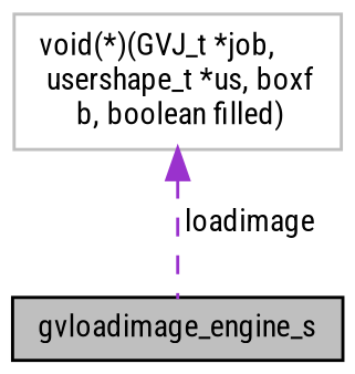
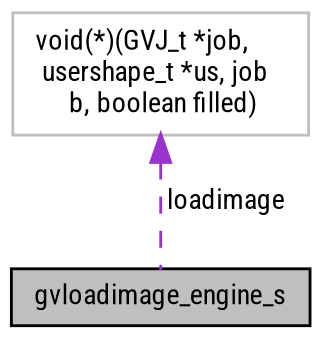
  digraph {
    fontname="Roboto Condensed"
    node [fontname="Roboto Condensed" fontsize=10 shape=record]
    n1 [color=black fillcolor=grey75 fontcolor=black height=0.2 label=gvloadimage_engine_s style=filled width=0.4]
-   n2 [color=grey75 height=0.2 label="void(*)(GVJ_t *job,\l usershape_t *us, boxf\l b, boolean filled)" width=0.4]
+   n2 [color=grey75 height=0.2 label="void(*)(GVJ_t *job,\l usershape_t *us, job\l b, boolean filled)" width=0.4]
    n2 -> n1 [color=darkorchid3 dir=back fontname="Roboto Condensed" fontsize=10 label=" loadimage" labelfontname=Helvetica labelfontsize=10 style=dashed]
  }
